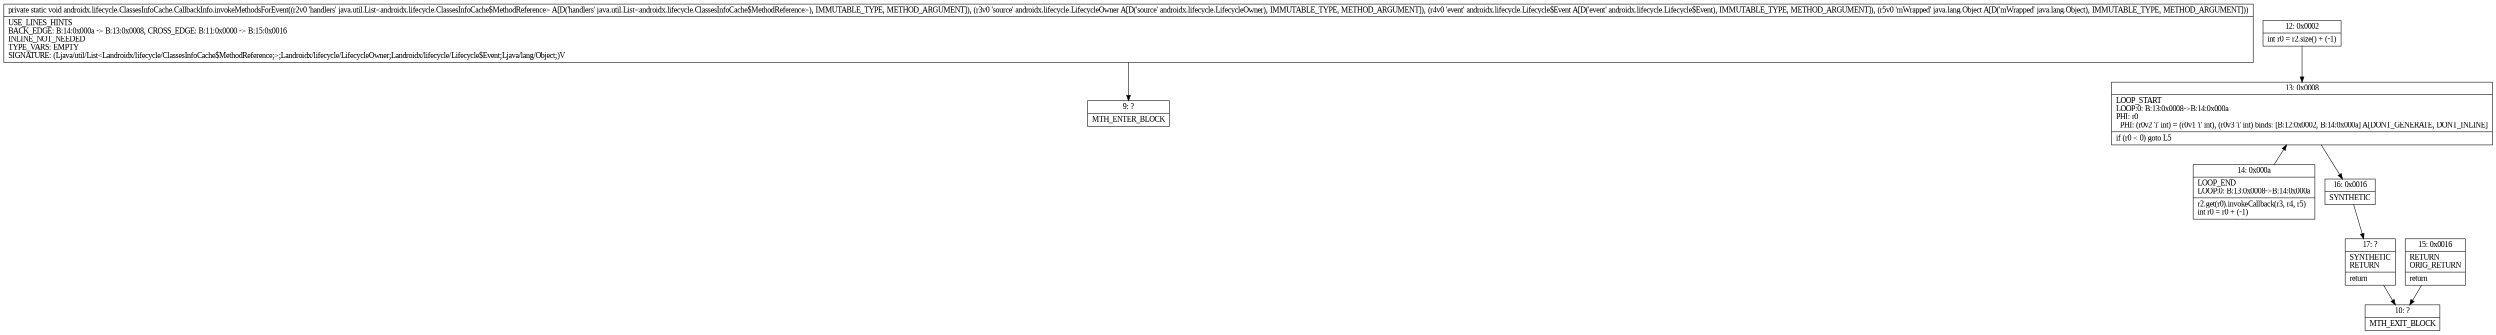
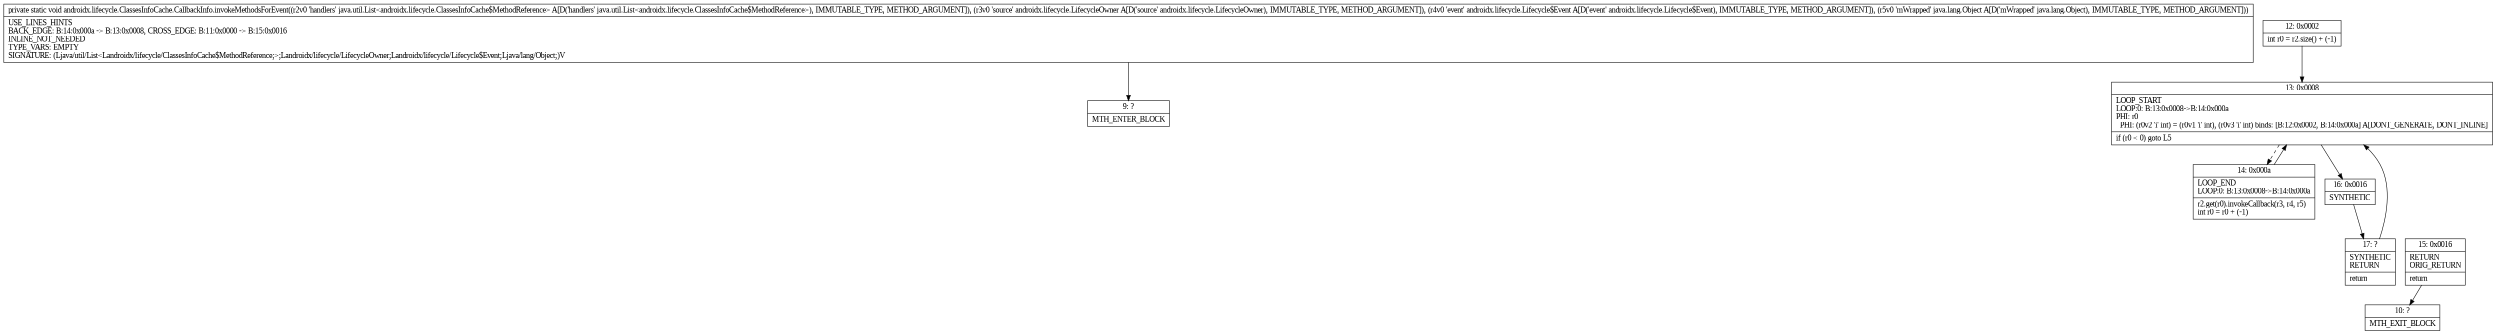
  digraph {
    fontname="Liberation Serif"
    node [fontname="Liberation Serif" shape=record]
    edge [fontname="Liberation Serif"]
    n1 [label="{9\:\ ?|MTH_ENTER_BLOCK\l}"]
    n2 [label="{12\:\ 0x0002|int r0 = r2.size() + (\-1)\l}"]
    n3 [label="{13\:\ 0x0008|LOOP_START\lLOOP:0: B:13:0x0008\-\>B:14:0x000a\lPHI: r0 \l  PHI: (r0v2 'i' int) = (r0v1 'i' int), (r0v3 'i' int) binds: [B:12:0x0002, B:14:0x000a] A[DONT_GENERATE, DONT_INLINE]\l|if (r0 \< 0) goto L5\l}"]
    n4 [label="{15\:\ 0x0016|RETURN\lORIG_RETURN\l|return\l}"]
    n5 [label="{10\:\ ?|MTH_EXIT_BLOCK\l}"]
    n6 [label="{14\:\ 0x000a|LOOP_END\lLOOP:0: B:13:0x0008\-\>B:14:0x000a\l|r2.get(r0).invokeCallback(r3, r4, r5)\lint r0 = r0 + (\-1)\l}"]
    n7 [label="{16\:\ 0x0016|SYNTHETIC\l}"]
    n8 [label="{17\:\ ?|SYNTHETIC\lRETURN\l|return\l}"]
    n9 [label="{private static void androidx.lifecycle.ClassesInfoCache.CallbackInfo.invokeMethodsForEvent((r2v0 'handlers' java.util.List\<androidx.lifecycle.ClassesInfoCache$MethodReference\> A[D('handlers' java.util.List\<androidx.lifecycle.ClassesInfoCache$MethodReference\>), IMMUTABLE_TYPE, METHOD_ARGUMENT]), (r3v0 'source' androidx.lifecycle.LifecycleOwner A[D('source' androidx.lifecycle.LifecycleOwner), IMMUTABLE_TYPE, METHOD_ARGUMENT]), (r4v0 'event' androidx.lifecycle.Lifecycle$Event A[D('event' androidx.lifecycle.Lifecycle$Event), IMMUTABLE_TYPE, METHOD_ARGUMENT]), (r5v0 'mWrapped' java.lang.Object A[D('mWrapped' java.lang.Object), IMMUTABLE_TYPE, METHOD_ARGUMENT]))  | USE_LINES_HINTS\lBACK_EDGE: B:14:0x000a \-\> B:13:0x0008, CROSS_EDGE: B:11:0x0000 \-\> B:15:0x0016\lINLINE_NOT_NEEDED\lTYPE_VARS: EMPTY\lSIGNATURE: (Ljava\/util\/List\<Landroidx\/lifecycle\/ClassesInfoCache$MethodReference;\>;Landroidx\/lifecycle\/LifecycleOwner;Landroidx\/lifecycle\/Lifecycle$Event;Ljava\/lang\/Object;)V\l}"]
    n2 -> n3
+   n3 -> n6 [style=dashed]
    n3 -> n7
    n4 -> n5
    n6 -> n3
    n7 -> n8
-   n8 -> n5
+   n8 -> n3
    n9 -> n1
  }
